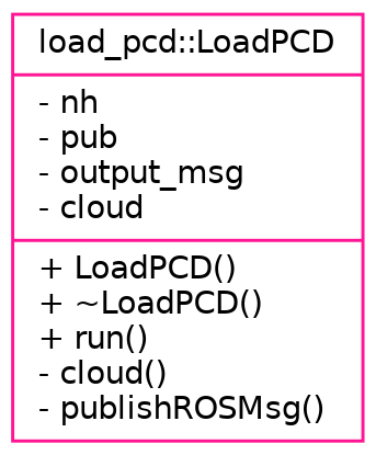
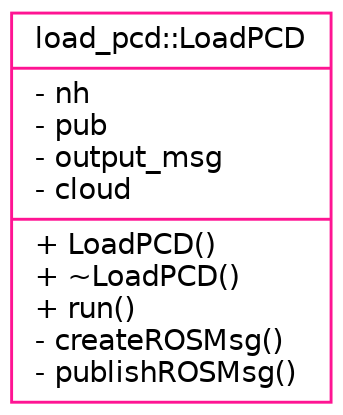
  digraph {
-   n1 [color=deeppink fillcolor=white fontcolor=black fontname=Helvetica fontsize=10 height=0.2 label="{load_pcd::LoadPCD\n|- nh\l- pub\l- output_msg\l- cloud\l|+ LoadPCD()\l+ ~LoadPCD()\l+ run()\l- cloud()\l- publishROSMsg()\l}" shape=record style=filled width=0.4]
+   n1 [color=deeppink fillcolor=white fontcolor=black fontname=Helvetica fontsize=10 height=0.2 label="{load_pcd::LoadPCD\n|- nh\l- pub\l- output_msg\l- cloud\l|+ LoadPCD()\l+ ~LoadPCD()\l+ run()\l- createROSMsg()\l- publishROSMsg()\l}" shape=record style=filled width=0.4]
  }
